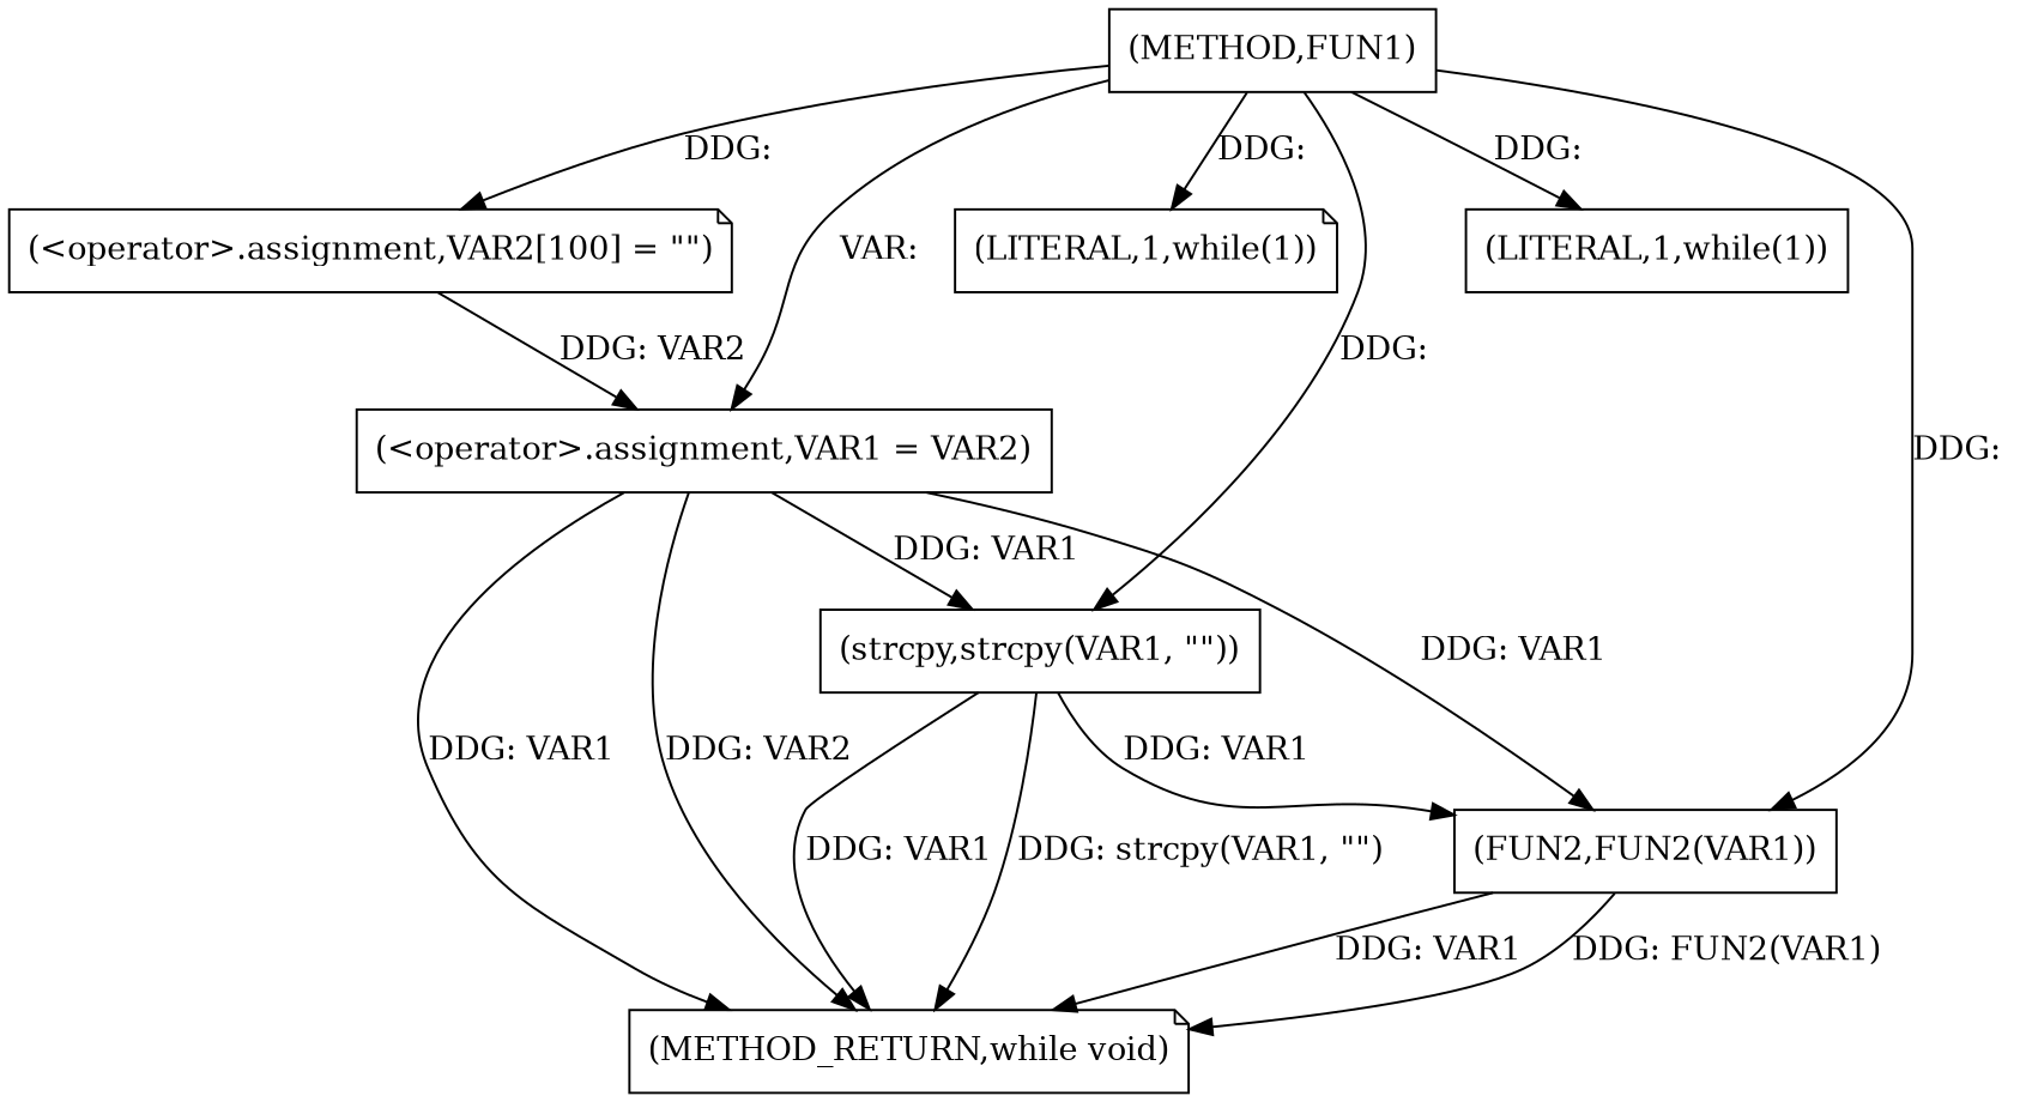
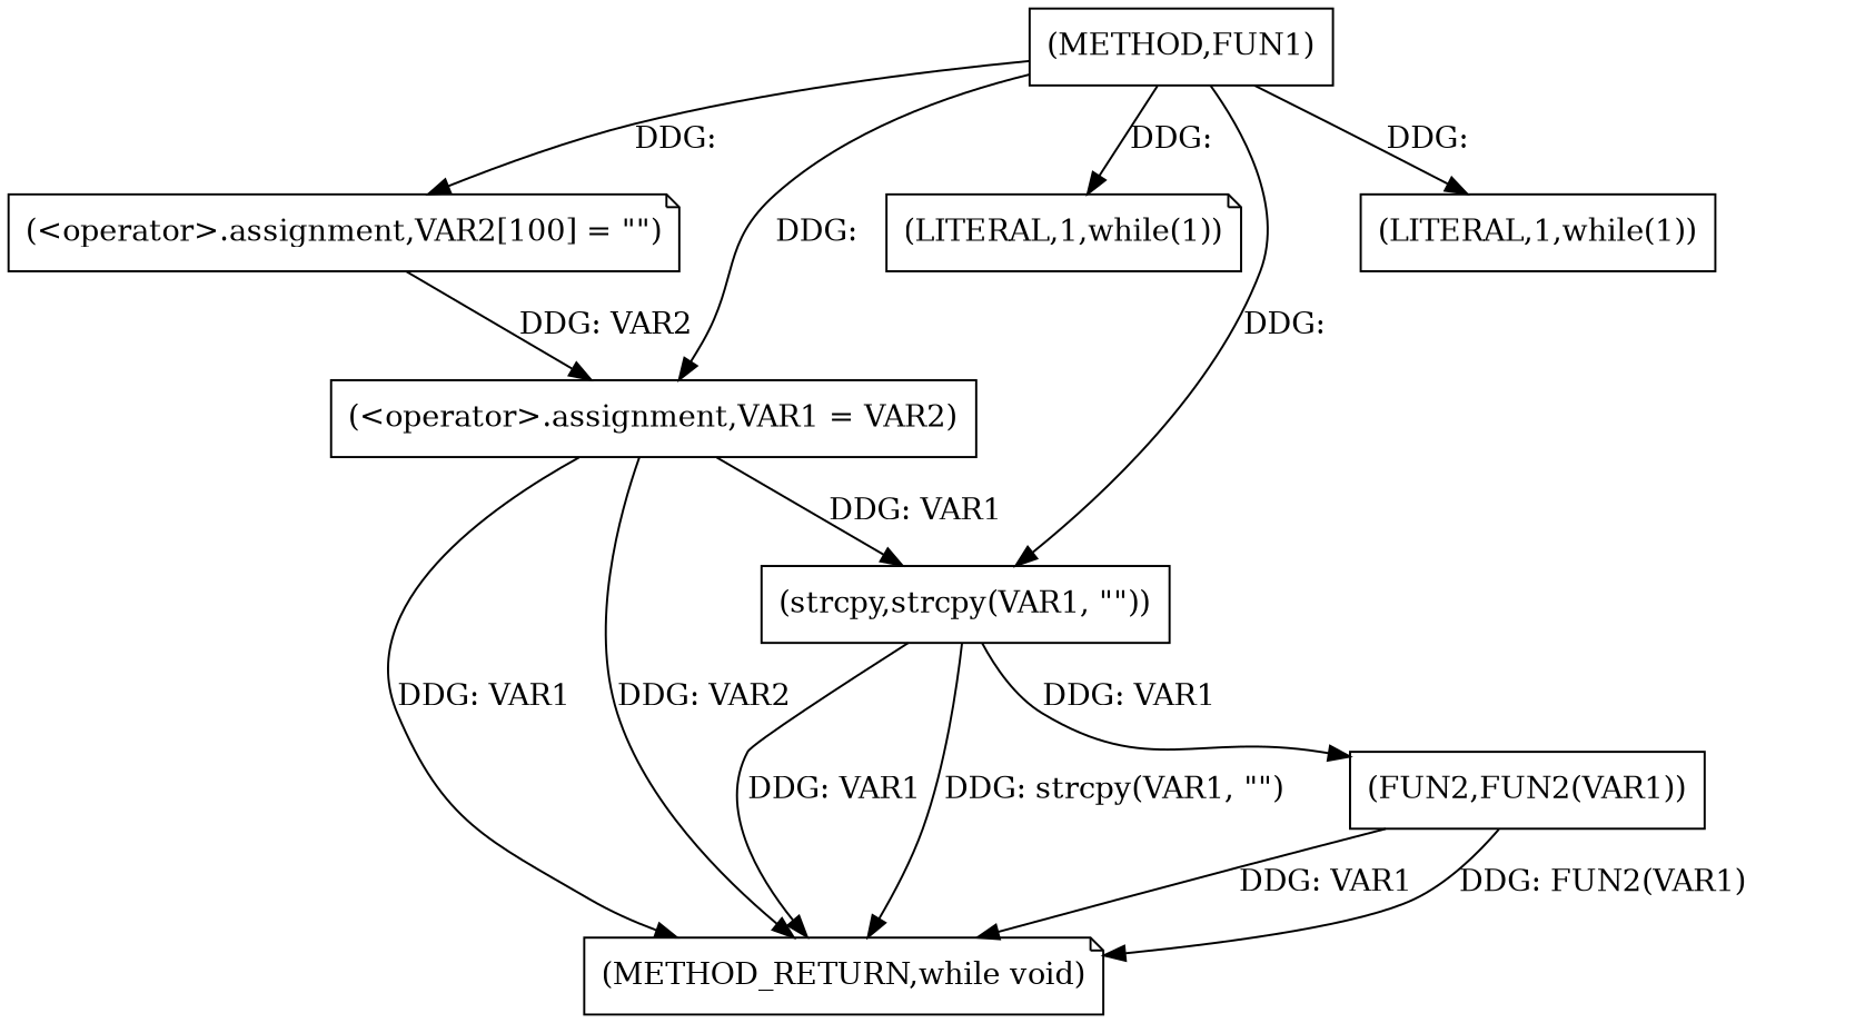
  digraph {
    node [shape=box]
    n1 [label="(METHOD,FUN1)"]
    n2 [label="(<operator>.assignment,VAR2[100] = \"\")" shape=note]
    n3 [label="(<operator>.assignment,VAR1 = VAR2)"]
    n4 [label="(LITERAL,1,while(1))" shape=note]
    n5 [label="(strcpy,strcpy(VAR1, \"\"))"]
    n6 [label="(LITERAL,1,while(1))"]
    n7 [label="(FUN2,FUN2(VAR1))"]
    n8 [label="(METHOD_RETURN,while void)" shape=note]
    n1 -> n2 [label="DDG: "]
-   n1 -> n3 [label="VAR: "]
+   n1 -> n3 [label="DDG: "]
    n1 -> n4 [label="DDG: "]
    n1 -> n5 [label="DDG: "]
    n1 -> n6 [label="DDG: "]
-   n1 -> n7 [label="DDG: "]
    n2 -> n3 [label="DDG: VAR2"]
    n3 -> n5 [label="DDG: VAR1"]
-   n3 -> n7 [label="DDG: VAR1"]
    n3 -> n8 [label="DDG: VAR1"]
    n3 -> n8 [label="DDG: VAR2"]
    n5 -> n7 [label="DDG: VAR1"]
    n5 -> n8 [label="DDG: VAR1"]
    n5 -> n8 [label="DDG: strcpy(VAR1, \"\")"]
    n7 -> n8 [label="DDG: VAR1"]
    n7 -> n8 [label="DDG: FUN2(VAR1)"]
  }
